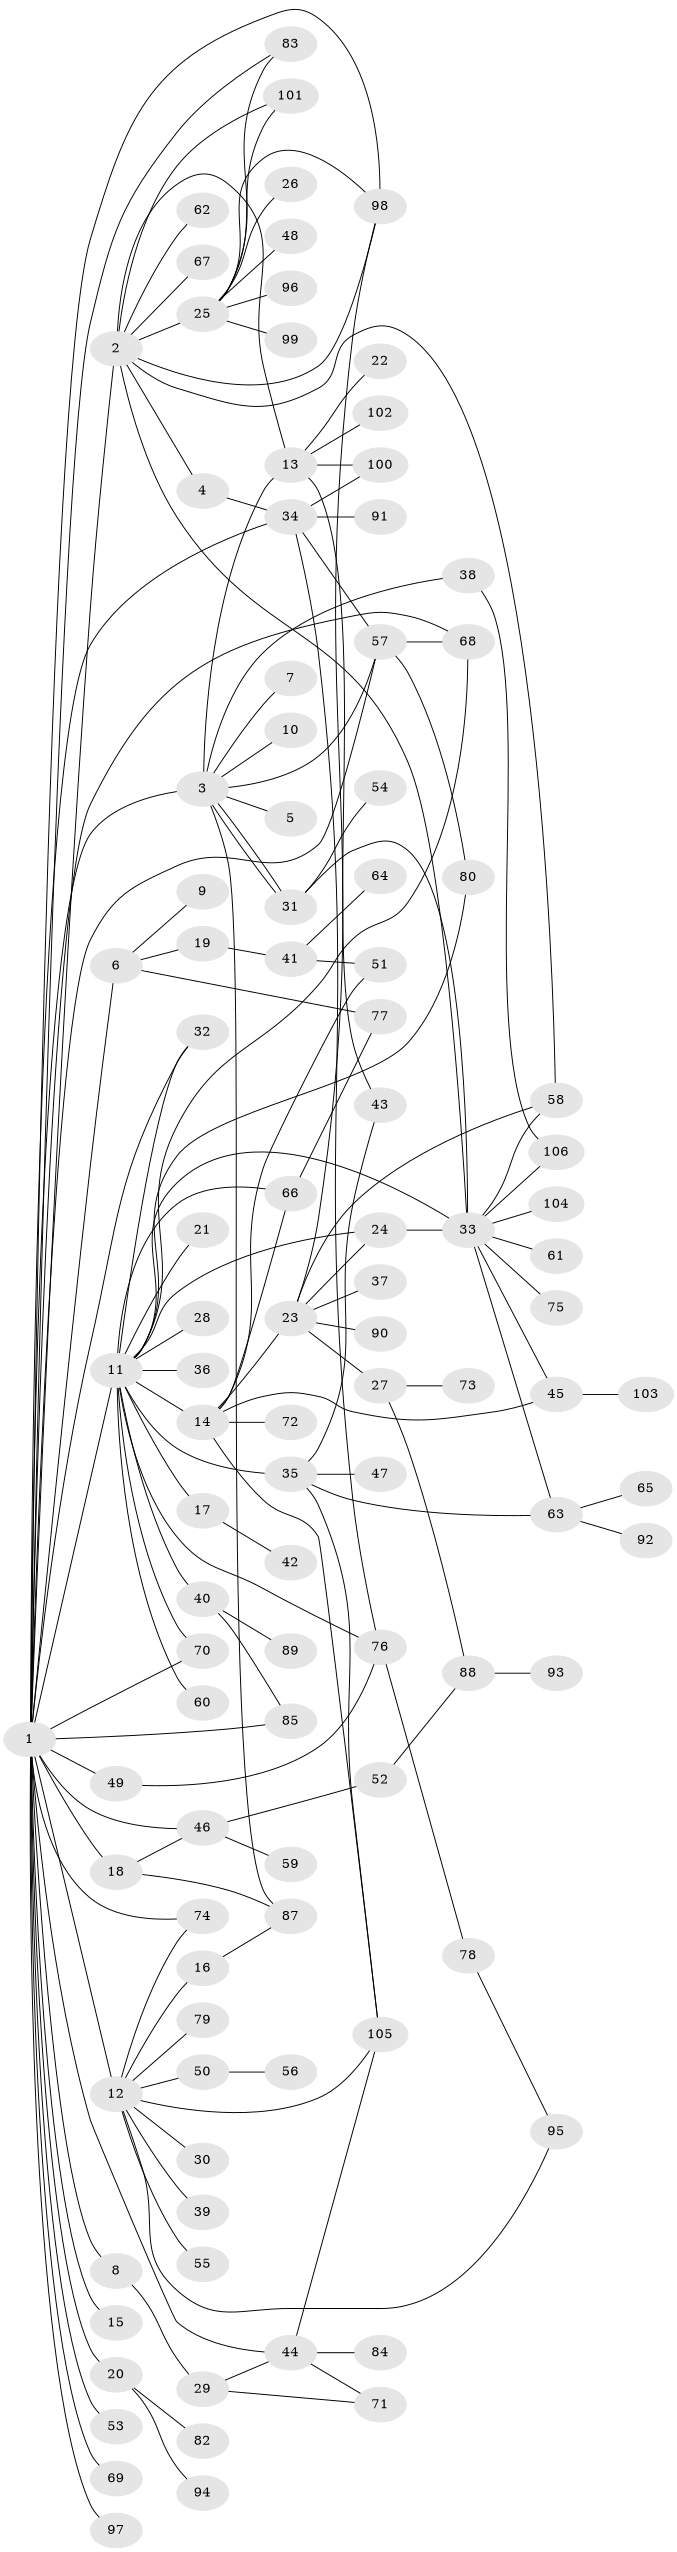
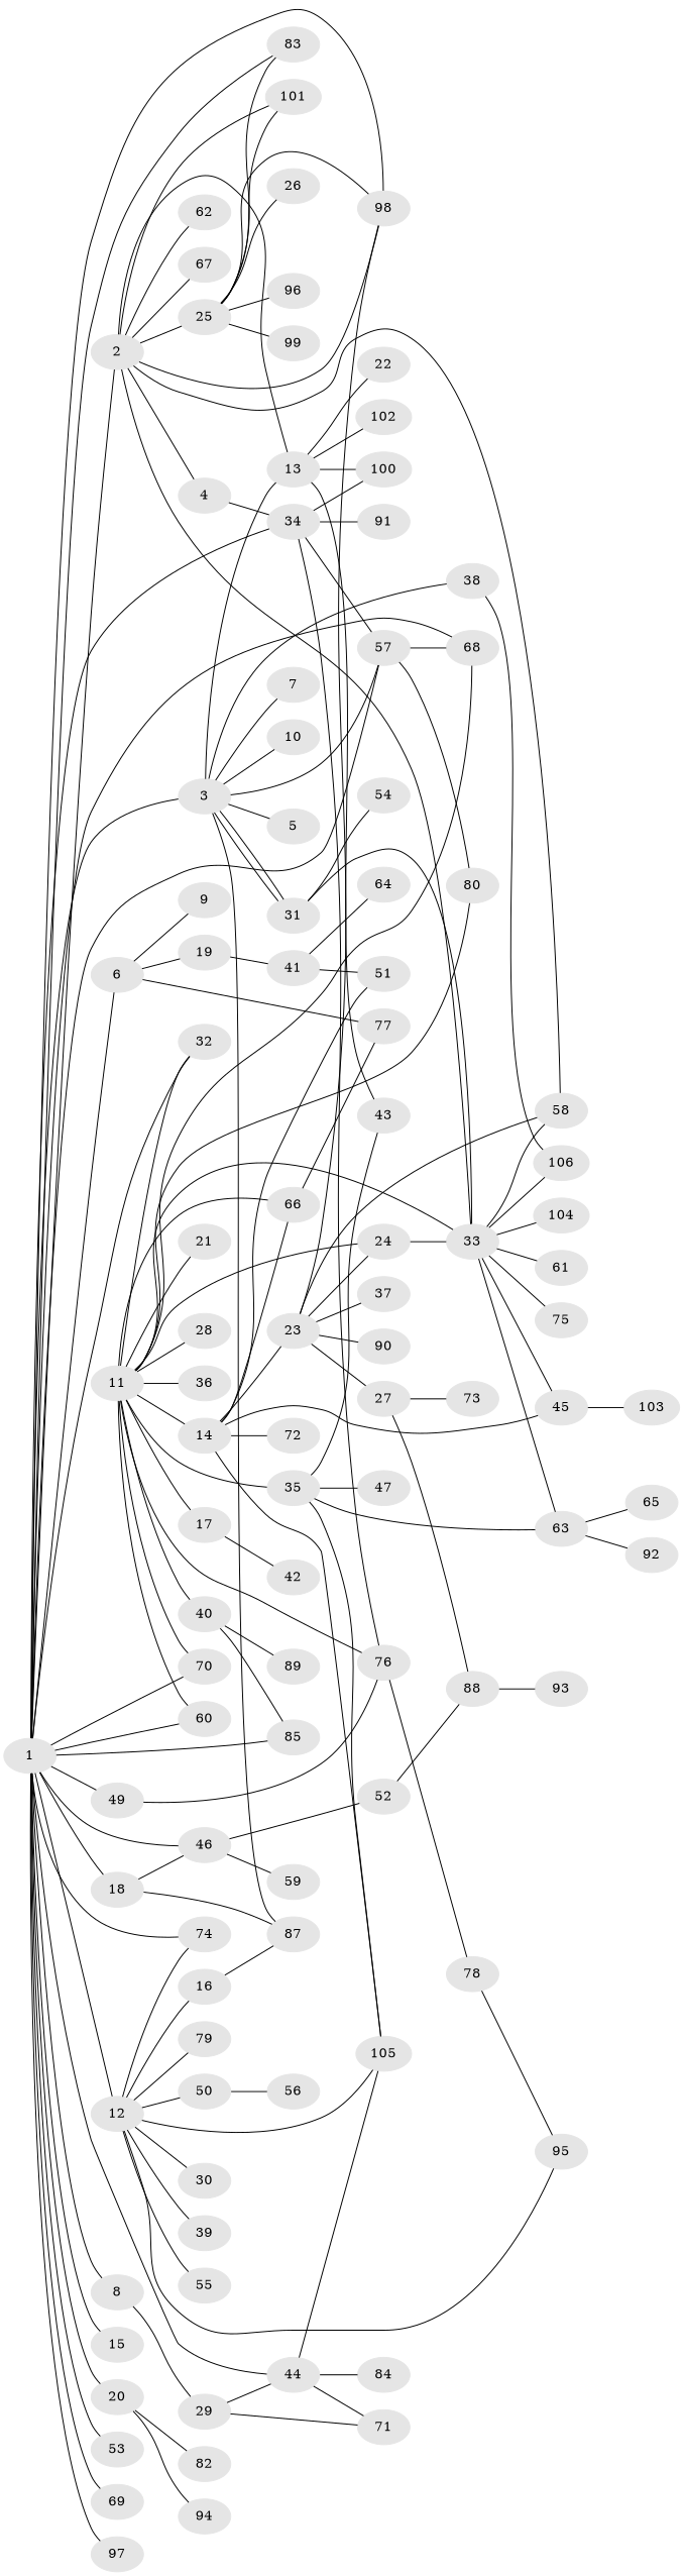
  graph {
    rankdir=LR
    node [color=gray90 style=filled]
    1
    2
    3
    6
    8
    11
    12
    15
    18
    20
    32
    34
    44
    46
    49
    53
    57
    68
    69
    70
    74
    83
    85
    97
    98
    4
    13
    25
    33
    58
    62
    67
    101
    5
    7
    10
    31
    38
    87
    9
    19
    77
    29
    14
    17
    21
    24
    28
    35
    36
    40
    60
    66
    76
    80
    16
    30
    39
    50
    55
    79
    95
    105
    82
    94
    100
    91
    71
    84
    52
    59
    22
    43
    102
    26
-   48
    96
    99
    45
    61
    63
    75
    104
    106
    54
    41
    23
    51
    72
    42
    47
    89
    78
    56
    27
    37
    90
    103
    64
    73
    88
    93
    65
    92
    1 -- 2
    1 -- 3
    1 -- 6
    1 -- 8
-   1 -- 11
+   1 -- 60
    1 -- 12
    1 -- 15
    1 -- 18
    1 -- 20
    1 -- 32
    1 -- 34
    1 -- 44
    1 -- 46
    1 -- 49
    1 -- 53
    1 -- 57
    1 -- 68
    1 -- 69
    1 -- 70
    1 -- 74
    1 -- 83
    1 -- 85
    1 -- 97
    1 -- 98
    2 -- 98
    2 -- 4
    2 -- 13
    2 -- 25
    2 -- 33
    2 -- 58
    2 -- 62
    2 -- 67
    2 -- 101
    3 -- 57
    3 -- 13
    3 -- 5
    3 -- 7
    3 -- 10
    3 -- 31
    3 -- 31
    3 -- 38
    3 -- 87
    6 -- 9
    6 -- 19
    6 -- 77
    8 -- 29
    11 -- 32
    11 -- 68
    11 -- 70
    11 -- 33
    11 -- 14
    11 -- 17
    11 -- 21
    11 -- 24
    11 -- 28
    11 -- 35
    11 -- 36
    11 -- 40
    11 -- 60
    11 -- 66
    11 -- 76
    11 -- 80
    12 -- 74
    12 -- 16
    12 -- 30
    12 -- 39
    12 -- 50
    12 -- 55
    12 -- 79
    12 -- 95
    12 -- 105
    18 -- 46
    18 -- 87
    20 -- 82
    20 -- 94
    34 -- 57
    34 -- 76
    34 -- 100
    34 -- 91
    44 -- 105
    44 -- 71
    44 -- 84
    46 -- 52
    46 -- 59
    49 -- 76
    57 -- 68
    57 -- 80
    4 -- 34
    13 -- 100
    13 -- 22
    13 -- 43
    13 -- 102
    25 -- 83
    25 -- 98
    25 -- 101
    25 -- 26
-   25 -- 48
    25 -- 96
    25 -- 99
    33 -- 58
    33 -- 45
    33 -- 61
    33 -- 63
    33 -- 75
    33 -- 104
    33 -- 106
    31 -- 33
    31 -- 54
    38 -- 106
    19 -- 41
    29 -- 44
    29 -- 71
    14 -- 66
    14 -- 105
    14 -- 45
    14 -- 23
    14 -- 51
    14 -- 72
    17 -- 42
    24 -- 33
    35 -- 105
    35 -- 43
    35 -- 63
    35 -- 47
    40 -- 85
    40 -- 89
    66 -- 77
    76 -- 78
    16 -- 87
    50 -- 56
    52 -- 88
    45 -- 103
    63 -- 65
    63 -- 92
    41 -- 51
    41 -- 64
    23 -- 98
    23 -- 58
    23 -- 24
    23 -- 27
    23 -- 37
    23 -- 90
    78 -- 95
    27 -- 73
    27 -- 88
    88 -- 93
  }
